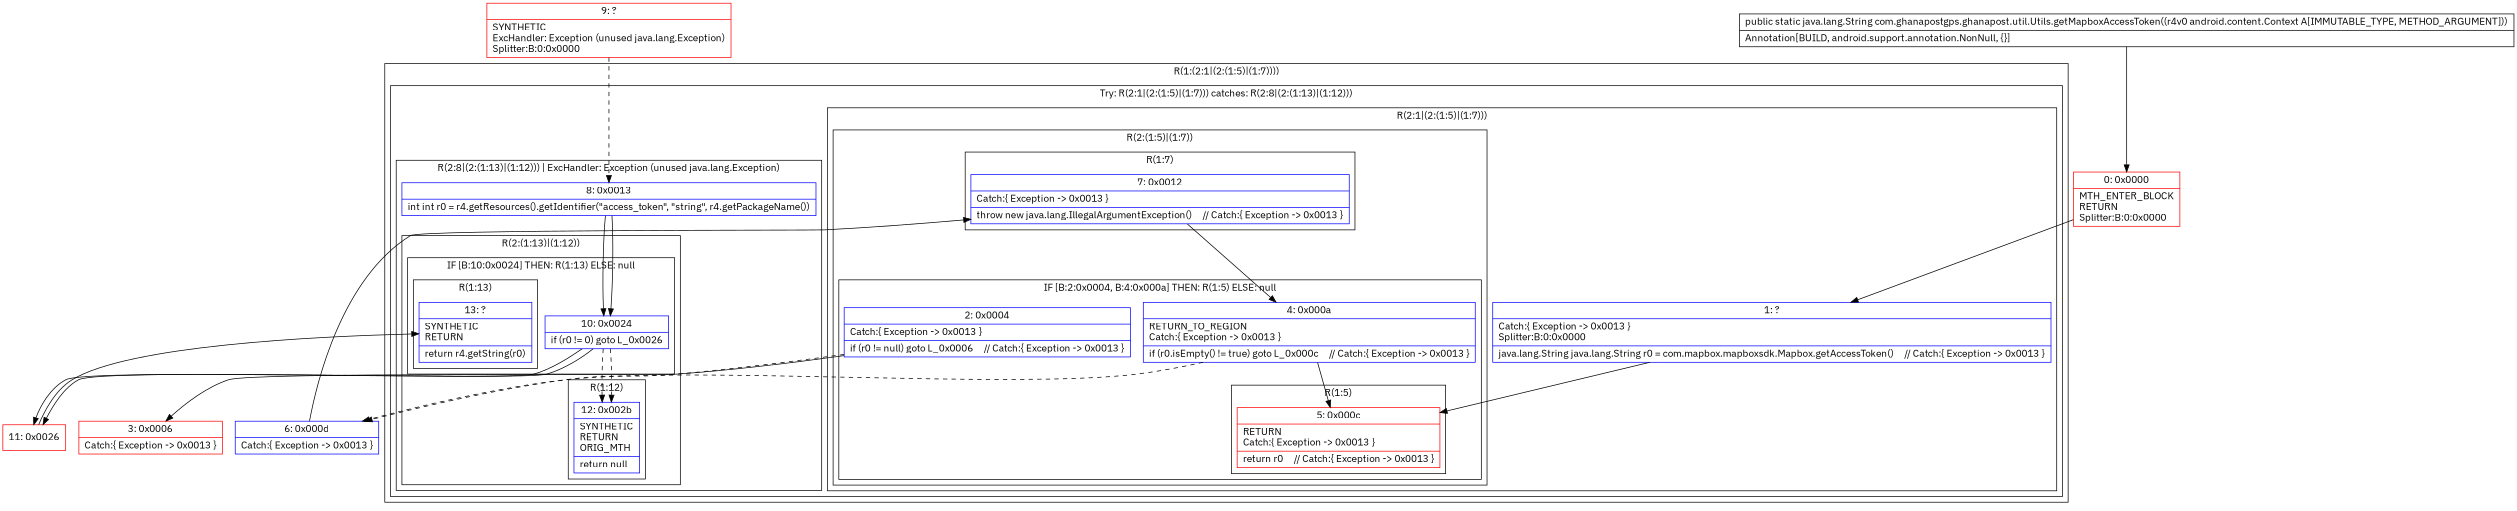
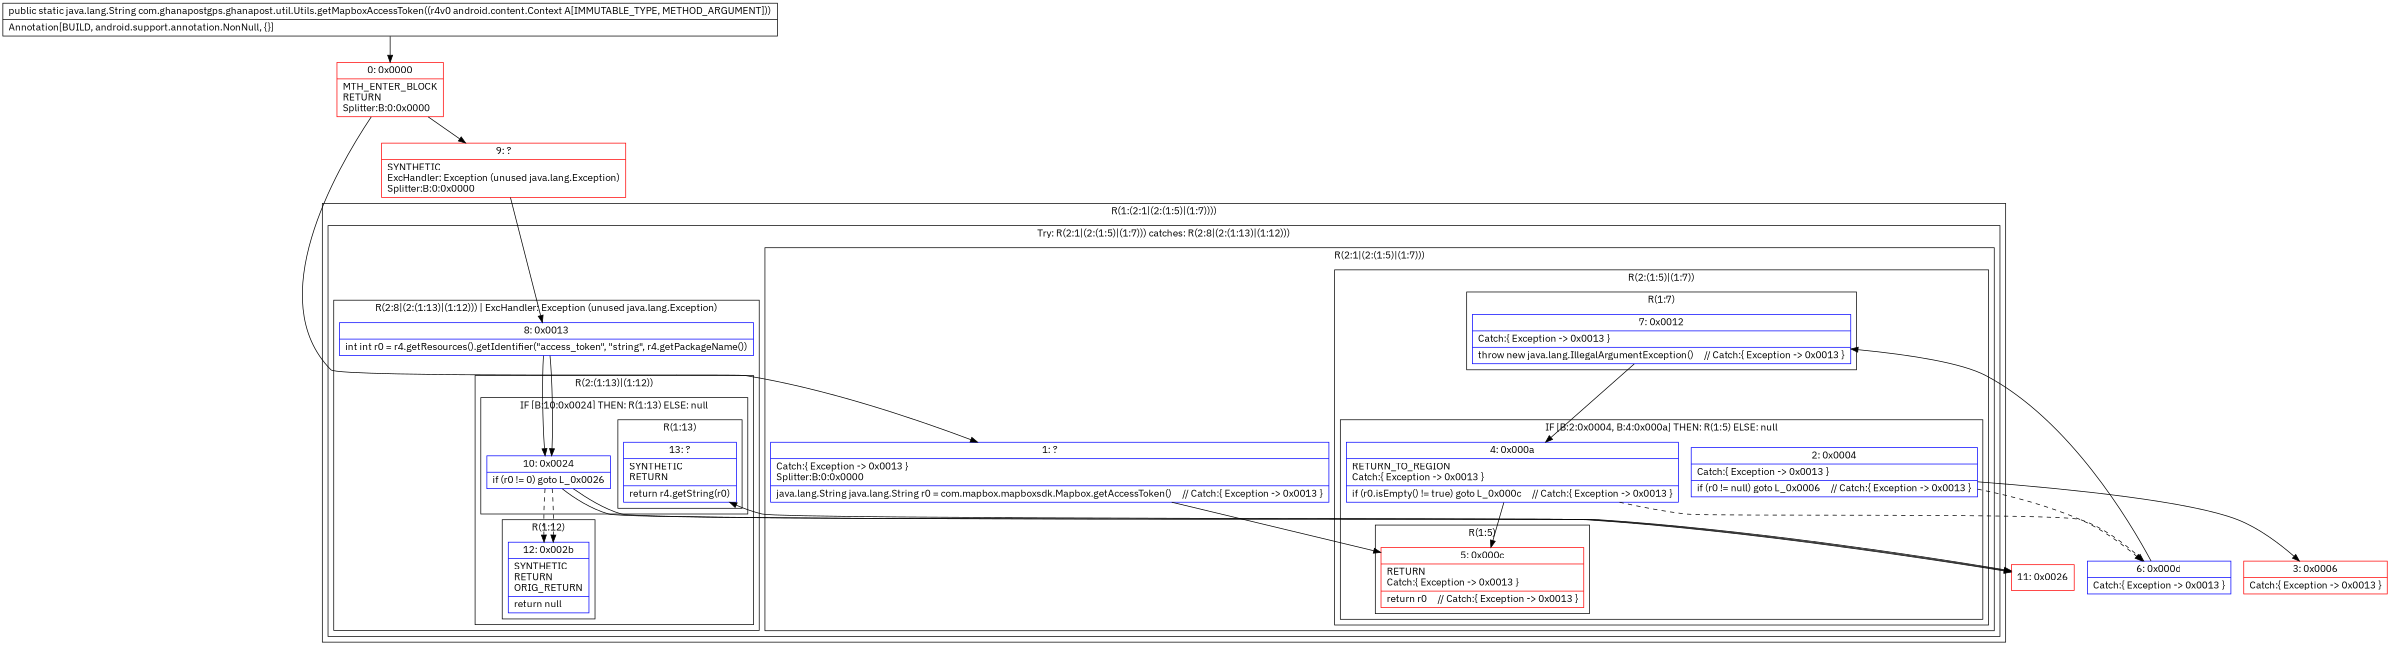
  digraph {
    fontname="IBM Plex Sans"
    node [color=blue fontname="IBM Plex Sans" shape=record]
    edge [fontname="IBM Plex Sans"]
    n1 [color=red label="{5\:\ 0x000c|RETURN\lCatch:\{ Exception \-\> 0x0013 \}\l|return r0     \/\/ Catch:\{ Exception \-\> 0x0013 \}\l}"]
    n2 [label="{2\:\ 0x0004|Catch:\{ Exception \-\> 0x0013 \}\l|if (r0 != null) goto L_0x0006     \/\/ Catch:\{ Exception \-\> 0x0013 \}\l}"]
    n3 [label="{4\:\ 0x000a|RETURN_TO_REGION\lCatch:\{ Exception \-\> 0x0013 \}\l|if (r0.isEmpty() != true) goto L_0x000c     \/\/ Catch:\{ Exception \-\> 0x0013 \}\l}"]
    n4 [label="{7\:\ 0x0012|Catch:\{ Exception \-\> 0x0013 \}\l|throw new java.lang.IllegalArgumentException()     \/\/ Catch:\{ Exception \-\> 0x0013 \}\l}"]
    n5 [label="{1\:\ ?|Catch:\{ Exception \-\> 0x0013 \}\lSplitter:B:0:0x0000\l|java.lang.String java.lang.String r0 = com.mapbox.mapboxsdk.Mapbox.getAccessToken()     \/\/ Catch:\{ Exception \-\> 0x0013 \}\l}"]
    n6 [label="{13\:\ ?|SYNTHETIC\lRETURN\l|return r4.getString(r0)\l}"]
    n7 [label="{10\:\ 0x0024|if (r0 != 0) goto L_0x0026\l}"]
-   n8 [label="{12\:\ 0x002b|SYNTHETIC\lRETURN\lORIG_MTH\l|return null\l}"]
+   n8 [label="{12\:\ 0x002b|SYNTHETIC\lRETURN\lORIG_RETURN\l|return null\l}"]
    n9 [label="{8\:\ 0x0013|int int r0 = r4.getResources().getIdentifier(\"access_token\", \"string\", r4.getPackageName())\l}"]
    n10 [color=red label="{3\:\ 0x0006|Catch:\{ Exception \-\> 0x0013 \}\l}"]
    n11 [label="{6\:\ 0x000d|Catch:\{ Exception \-\> 0x0013 \}\l}"]
    n12 [color=red label="{11\:\ 0x0026}"]
    n13 [color=red label="{0\:\ 0x0000|MTH_ENTER_BLOCK\lRETURN\lSplitter:B:0:0x0000\l}"]
    n14 [color=red label="{9\:\ ?|SYNTHETIC\lExcHandler: Exception (unused java.lang.Exception)\lSplitter:B:0:0x0000\l}"]
    n15 [label="{public static java.lang.String com.ghanapostgps.ghanapost.util.Utils.getMapboxAccessToken((r4v0 android.content.Context A[IMMUTABLE_TYPE, METHOD_ARGUMENT]))  | Annotation[BUILD, android.support.annotation.NonNull, \{\}]\l}" color=""]
    subgraph cluster_1 {
      label="R(1:(2:1|(2:(1:5)|(1:7))))"
      subgraph cluster_2 {
        label="Try: R(2:1|(2:(1:5)|(1:7))) catches: R(2:8|(2:(1:13)|(1:12)))"
        subgraph cluster_3 {
          label="R(2:1|(2:(1:5)|(1:7)))"
          n5
          subgraph cluster_4 {
            label="R(2:(1:5)|(1:7))"
            subgraph cluster_5 {
              label="IF [B:2:0x0004, B:4:0x000a] THEN: R(1:5) ELSE: null"
              n2
              n3
              subgraph cluster_6 {
                label="R(1:5)"
                n1
              }
            }
            subgraph cluster_7 {
              label="R(1:7)"
              n4
            }
          }
        }
        subgraph cluster_8 {
          label="R(2:8|(2:(1:13)|(1:12))) | ExcHandler: Exception (unused java.lang.Exception)\l"
          n9
          subgraph cluster_9 {
            label="R(2:(1:13)|(1:12))"
            subgraph cluster_10 {
              label="IF [B:10:0x0024] THEN: R(1:13) ELSE: null"
              n7
              subgraph cluster_11 {
                label="R(1:13)"
                n6
              }
            }
            subgraph cluster_12 {
              label="R(1:12)"
              n8
            }
          }
        }
      }
    }
    subgraph cluster_13 {
      label="R(2:8|(2:(1:13)|(1:12))) | ExcHandler: Exception (unused java.lang.Exception)\l"
      subgraph cluster_14 {
        label="R(2:(1:13)|(1:12))"
        subgraph cluster_15 {
          label="IF [B:10:0x0024] THEN: R(1:13) ELSE: null"
          subgraph cluster_16 {
            label="R(1:13)"
          }
        }
        subgraph cluster_17 {
          label="R(1:12)"
        }
      }
    }
    n2 -> n10
    n2 -> n11 [style=dashed]
    n3 -> n1
    n3 -> n11 [style=dashed]
    n4 -> n3
    n5 -> n1
    n7 -> n8 [style=dashed]
    n7 -> n8 [style=dashed]
    n7 -> n12
    n7 -> n12
    n9 -> n7
    n9 -> n7
    n11 -> n4
    n12 -> n6
    n13 -> n5
-   n14 -> n9 [style=dashed]
+   n13 -> n14
+   n14 -> n9
    n15 -> n13
  }
